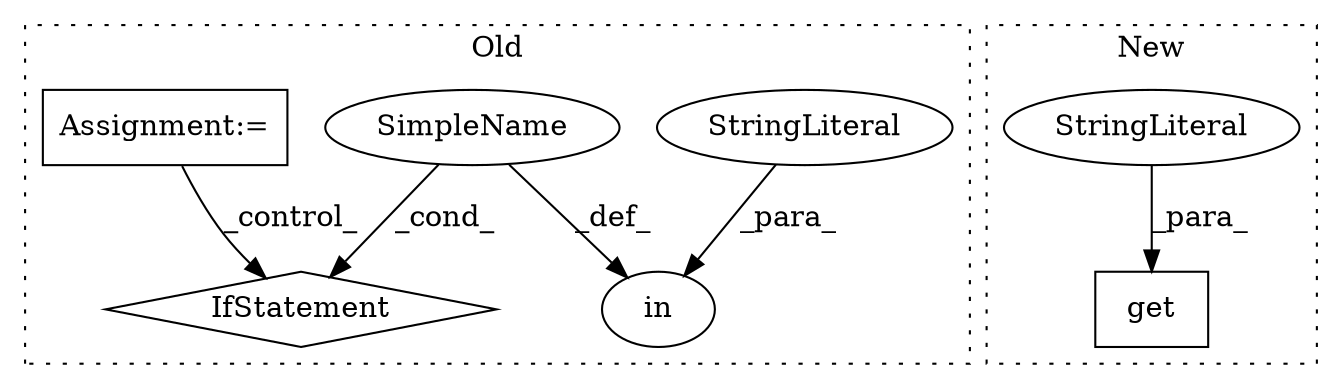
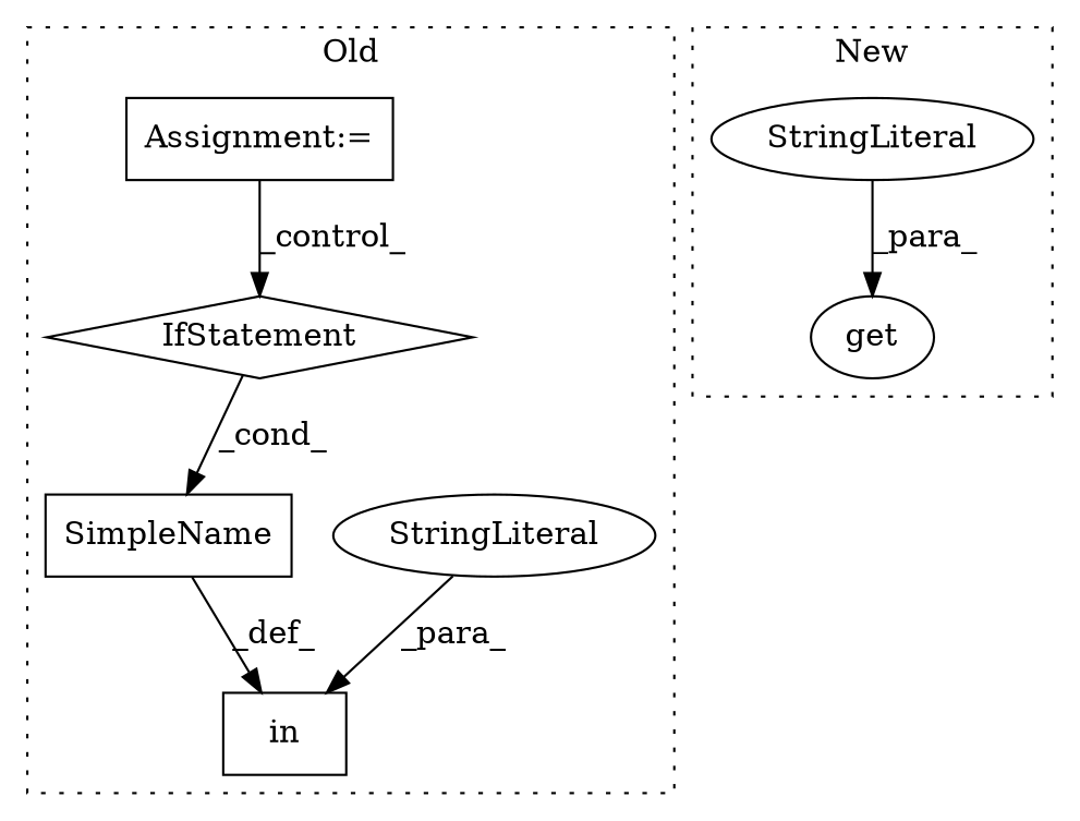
  digraph {
    node [a=45 l=12 s=2033 shape=box]
-   n1 [a=105 l=22 label=in shape=ellipse]
+   n1 [a=105 l=22 label=in]
    n2 [a=25 l="12,2" label=IfStatement s="2021,2055" shape=diamond]
    n3 [label=StringLiteral shape=ellipse]
-   n4 [a=42 label=SimpleName shape=ellipse l="" s=""]
+   n4 [a=42 label=SimpleName l="" s=""]
    n5 [a=7 l=1 label="Assignment:=" s=2140]
-   n6 [a=32 l="4,1" label=get s="2038,2054"]
+   n6 [a=32 l="4,1" label=get s="2038,2054" shape=ellipse]
    n7 [label=StringLiteral s=2042 shape=ellipse]
    subgraph cluster_1 {
      label=Old
      style=dotted
      n1
      n2
      n3
      n4
      n5
    }
    subgraph cluster_2 {
      label=New
      style=dotted
      n6
      n7
    }
    n3 -> n1 [label=_para_]
    n4 -> n1 [label=_def_]
-   n4 -> n2 [label=_cond_]
+   n2 -> n4 [label=_cond_]
    n5 -> n2 [label=_control_]
    n7 -> n6 [label=_para_]
  }
